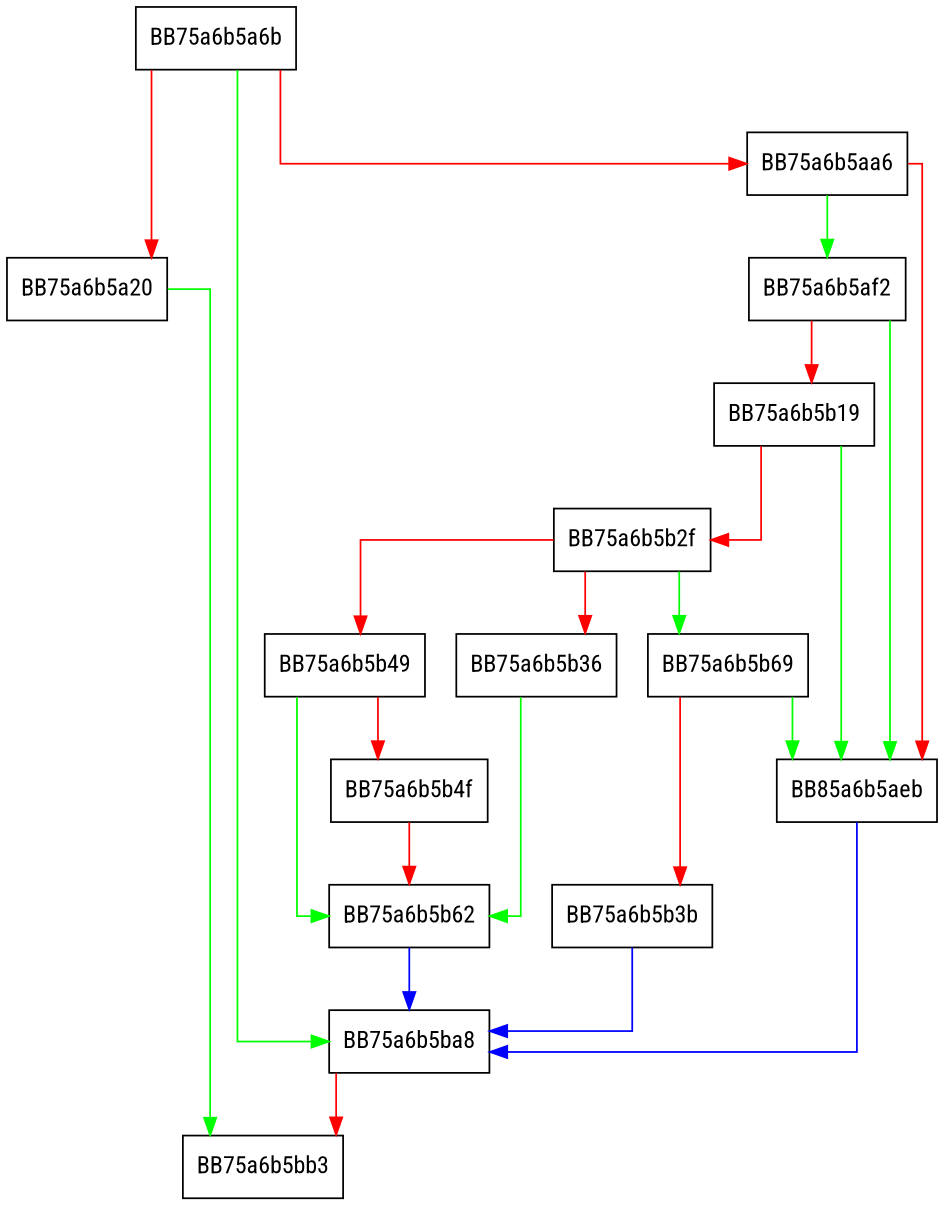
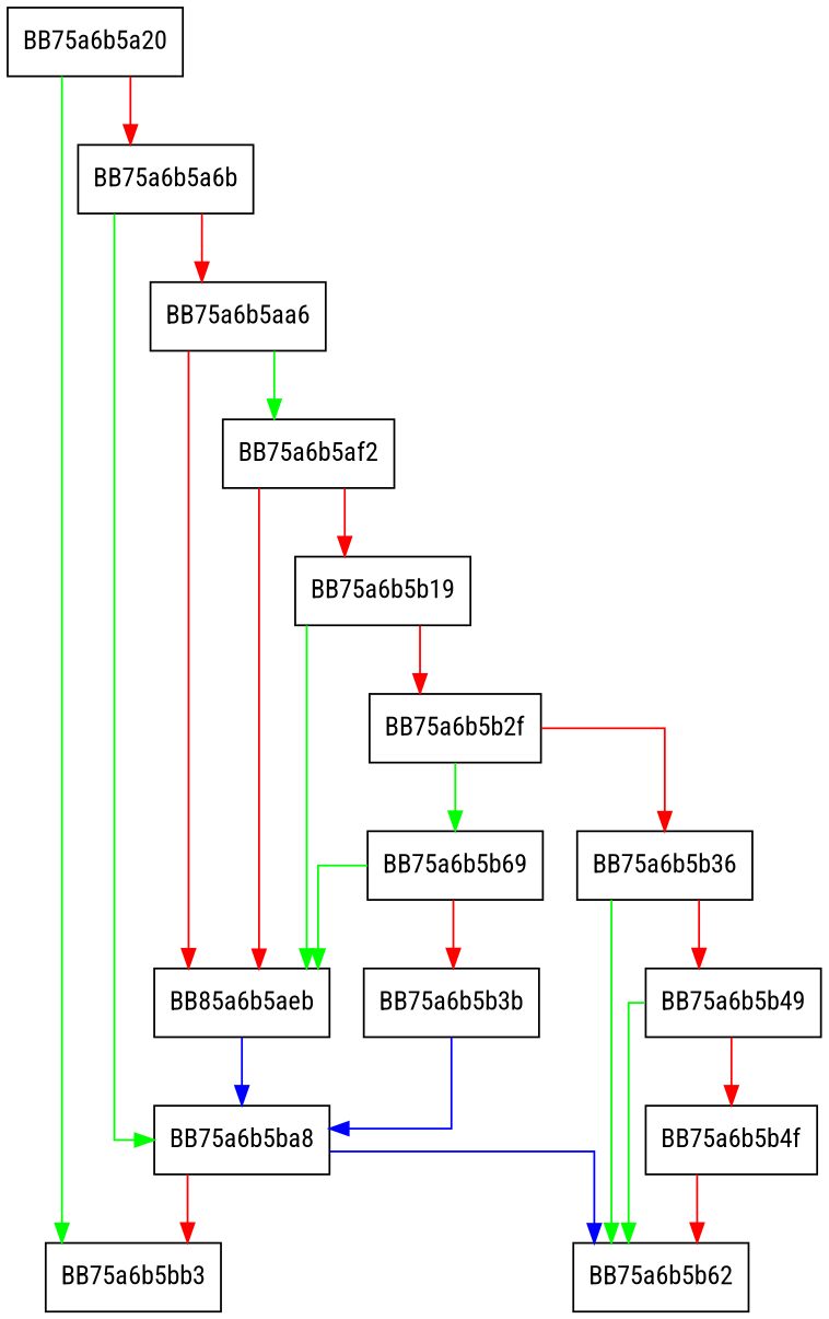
  digraph {
    fontname="Roboto Condensed"
    splines=ortho
    node [fontname="Roboto Condensed" shape=box]
    edge [color=red fontname="Roboto Condensed"]
    BB75a6b5a20
    BB75a6b5bb3
    BB75a6b5a6b
    BB75a6b5ba8
    BB75a6b5aa6
    BB75a6b5af2
    n7 [label=BB85a6b5aeb]
    BB75a6b5b19
    BB75a6b5b2f
    BB75a6b5b69
    BB75a6b5b36
    n12 [label=BB75a6b5b3b]
    BB75a6b5b62
    BB75a6b5b49
    BB75a6b5b4f
    BB75a6b5a20 -> BB75a6b5bb3 [color=green]
-   BB75a6b5a6b -> BB75a6b5a20
+   BB75a6b5a20 -> BB75a6b5a6b
    BB75a6b5a6b -> BB75a6b5ba8 [color=green]
    BB75a6b5a6b -> BB75a6b5aa6
    BB75a6b5ba8 -> BB75a6b5bb3
    BB75a6b5aa6 -> BB75a6b5af2 [color=green]
    BB75a6b5aa6 -> n7
-   BB75a6b5af2 -> n7 [color=green]
+   BB75a6b5af2 -> n7
    BB75a6b5af2 -> BB75a6b5b19
    n7 -> BB75a6b5ba8 [color=blue]
    BB75a6b5b19 -> n7 [color=green]
    BB75a6b5b19 -> BB75a6b5b2f
    BB75a6b5b2f -> BB75a6b5b69 [color=green]
    BB75a6b5b2f -> BB75a6b5b36
    BB75a6b5b69 -> n7 [color=green]
    BB75a6b5b69 -> n12
    BB75a6b5b36 -> BB75a6b5b62 [color=green]
-   BB75a6b5b2f -> BB75a6b5b49
+   BB75a6b5b36 -> BB75a6b5b49
    n12 -> BB75a6b5ba8 [color=blue]
-   BB75a6b5b62 -> BB75a6b5ba8 [color=blue]
+   BB75a6b5ba8 -> BB75a6b5b62 [color=blue]
    BB75a6b5b49 -> BB75a6b5b62 [color=green]
    BB75a6b5b49 -> BB75a6b5b4f
    BB75a6b5b4f -> BB75a6b5b62
  }
